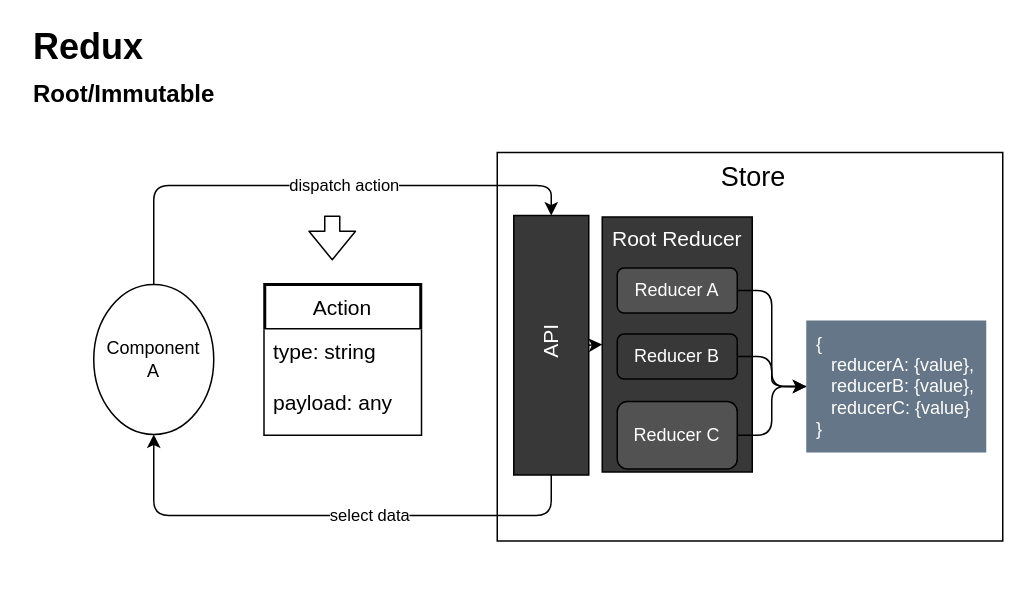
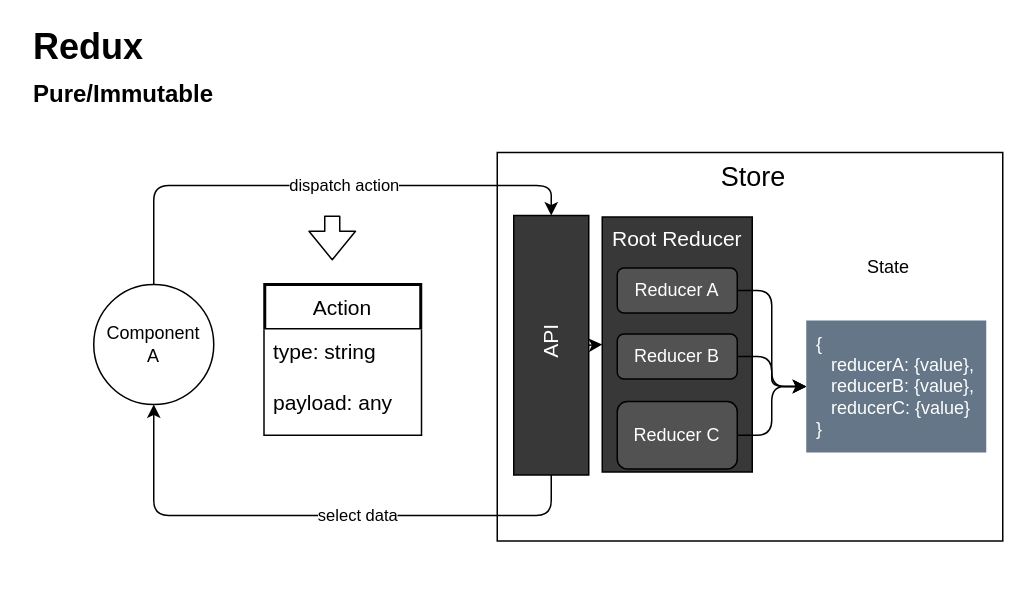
  <mxCell id="0" />
  <mxCell id="1" parent="0" />
- <mxCell id="2" value="Component&lt;br&gt;A" style="ellipse;whiteSpace=wrap;html=1;aspect=fixed;" parent="1" vertex="1"><mxGeometry x="62" y="189" width="80" height="100" as="geometry" /></mxCell>
+ <mxCell id="2" value="Component&lt;br&gt;A" style="ellipse;whiteSpace=wrap;html=1;aspect=fixed;" parent="1" vertex="1"><mxGeometry x="62" y="189" width="80" height="80" as="geometry" /></mxCell>
  <mxCell id="3" value="Store" style="rounded=0;whiteSpace=wrap;html=1;verticalAlign=top;align=center;spacingLeft=5;fontSize=18;glass=0;shadow=0;sketch=0;" parent="1" vertex="1"><mxGeometry x="331" y="101" width="337" height="259" as="geometry" /></mxCell>
  <mxCell id="4" value="Root Reducer" style="whiteSpace=wrap;html=1;rounded=0;shadow=0;glass=0;sketch=0;fontSize=14;fontColor=#FFFFFF;verticalAlign=top;align=left;spacingLeft=5;fillColor=#383838;" parent="1" vertex="1"><mxGeometry x="401" y="144" width="100" height="170" as="geometry" /></mxCell>
  <mxCell id="5" style="edgeStyle=orthogonalEdgeStyle;html=1;exitX=1;exitY=0.5;exitDx=0;exitDy=0;entryX=0;entryY=0.5;entryDx=0;entryDy=0;fontSize=12;fontColor=#FFFFFF;" parent="1" source="6" target="11" edge="1"><mxGeometry relative="1" as="geometry"><mxPoint x="556" y="237" as="targetPoint" /></mxGeometry></mxCell>
  <mxCell id="6" value="Reducer A" style="rounded=1;whiteSpace=wrap;html=1;shadow=0;glass=0;sketch=0;fontSize=12;fontColor=#FFFFFF;fillColor=#525252;" parent="1" vertex="1"><mxGeometry x="411" y="178" width="80" height="30" as="geometry" /></mxCell>
- <mxCell id="7" style="edgeStyle=orthogonalEdgeStyle;html=1;exitX=1;exitY=0.5;exitDx=0;exitDy=0;fontSize=12;fontColor=#FFFFFF;entryX=0;entryY=0.5;entryDx=0;entryDy=0;endArrow=none;" parent="1" source="8" target="11" edge="1"><mxGeometry relative="1" as="geometry"><mxPoint x="556" y="237" as="targetPoint" /></mxGeometry></mxCell>
- <mxCell id="8" value="Reducer B" style="rounded=1;whiteSpace=wrap;html=1;shadow=0;glass=0;sketch=0;fontSize=12;fontColor=#FFFFFF;fillColor=#383838;" parent="1" vertex="1"><mxGeometry x="411" y="222" width="80" height="30" as="geometry" /></mxCell>
+ <mxCell id="7" style="edgeStyle=orthogonalEdgeStyle;html=1;exitX=1;exitY=0.5;exitDx=0;exitDy=0;fontSize=12;fontColor=#FFFFFF;entryX=0;entryY=0.5;entryDx=0;entryDy=0;" parent="1" source="8" target="11" edge="1"><mxGeometry relative="1" as="geometry"><mxPoint x="556" y="237" as="targetPoint" /></mxGeometry></mxCell>
+ <mxCell id="8" value="Reducer B" style="rounded=1;whiteSpace=wrap;html=1;shadow=0;glass=0;sketch=0;fontSize=12;fontColor=#FFFFFF;fillColor=#525252;" parent="1" vertex="1"><mxGeometry x="411" y="222" width="80" height="30" as="geometry" /></mxCell>
  <mxCell id="9" style="edgeStyle=orthogonalEdgeStyle;html=1;exitX=1;exitY=0.5;exitDx=0;exitDy=0;entryX=0;entryY=0.5;entryDx=0;entryDy=0;fontSize=12;fontColor=#FFFFFF;" parent="1" source="10" target="11" edge="1"><mxGeometry relative="1" as="geometry"><mxPoint x="556" y="237" as="targetPoint" /></mxGeometry></mxCell>
  <mxCell id="10" value="Reducer C" style="rounded=1;whiteSpace=wrap;html=1;shadow=0;glass=0;sketch=0;fontSize=12;fontColor=#FFFFFF;fillColor=#525252;" parent="1" vertex="1"><mxGeometry x="411" y="267" width="80" height="45" as="geometry" /></mxCell>
  <mxCell id="11" value="{&lt;br style=&quot;font-size: 12px;&quot;&gt;&lt;div style=&quot;font-size: 12px;&quot;&gt;&lt;span style=&quot;font-size: 12px;&quot;&gt;&amp;nbsp; &amp;nbsp;reducerA: {value},&lt;/span&gt;&lt;/div&gt;&lt;div style=&quot;font-size: 12px;&quot;&gt;&lt;span style=&quot;font-size: 12px;&quot;&gt;&amp;nbsp; &amp;nbsp;reducerB: {value},&lt;/span&gt;&lt;/div&gt;&lt;div style=&quot;font-size: 12px;&quot;&gt;&lt;span style=&quot;font-size: 12px;&quot;&gt;&amp;nbsp; &amp;nbsp;reducerC: {value}&lt;/span&gt;&lt;/div&gt;}" style="text;html=1;strokeColor=none;fillColor=#647687;align=left;verticalAlign=middle;whiteSpace=wrap;rounded=0;shadow=0;glass=0;sketch=0;fontSize=12;fontColor=#ffffff;spacingLeft=5;spacingTop=5;spacingBottom=5;spacingRight=5;" parent="1" vertex="1"><mxGeometry x="537" y="213" width="120" height="88" as="geometry" /></mxCell>
+ <mxCell id="12" value="State" style="text;html=1;strokeColor=none;fillColor=none;align=center;verticalAlign=middle;whiteSpace=wrap;rounded=0;fontStyle=0" parent="1" vertex="1"><mxGeometry x="534" y="163" width="116" height="30" as="geometry" /></mxCell>
  <mxCell id="13" style="edgeStyle=none;html=1;exitX=1;exitY=0.5;exitDx=0;exitDy=0;entryX=0;entryY=0.5;entryDx=0;entryDy=0;" parent="1" source="15" target="4" edge="1"><mxGeometry relative="1" as="geometry" /></mxCell>
  <mxCell id="14" value="select data" style="edgeStyle=elbowEdgeStyle;html=1;exitX=0.5;exitY=1;exitDx=0;exitDy=0;entryX=0.5;entryY=1;entryDx=0;entryDy=0;" parent="1" source="15" target="2" edge="1"><mxGeometry x="-0.146" relative="1" as="geometry"><Array as="points"><mxPoint x="205" y="343" /><mxPoint x="215" y="353" /><mxPoint x="215" y="373" /></Array><mxPoint as="offset" /></mxGeometry></mxCell>
  <mxCell id="15" value="API" style="whiteSpace=wrap;html=1;rounded=0;shadow=0;glass=0;sketch=0;fontSize=14;fontColor=#FFFFFF;fillColor=#383838;verticalAlign=middle;align=center;spacingLeft=5;horizontal=0;" parent="1" vertex="1"><mxGeometry x="342" y="143" width="50" height="173" as="geometry" /></mxCell>
  <mxCell id="16" value="dispatch action" style="edgeStyle=elbowEdgeStyle;html=1;exitX=0.5;exitY=0;exitDx=0;exitDy=0;entryX=0.5;entryY=0;entryDx=0;entryDy=0;" parent="1" source="2" target="15" edge="1"><mxGeometry x="0.098" relative="1" as="geometry"><Array as="points"><mxPoint x="185" y="123" /><mxPoint x="102" y="143" /></Array><mxPoint as="offset" /></mxGeometry></mxCell>
- <mxCell id="17" value="Redux&lt;br&gt;&lt;font size=&quot;3&quot;&gt;Root/Immutable&lt;/font&gt;" style="text;html=1;strokeColor=none;fillColor=none;align=left;verticalAlign=middle;whiteSpace=wrap;rounded=0;fontSize=24;fontStyle=1" parent="1" vertex="1"><mxGeometry x="20" y="20" width="131" height="50" as="geometry" /></mxCell>
+ <mxCell id="17" value="Redux&lt;br&gt;&lt;font size=&quot;3&quot;&gt;Pure/Immutable&lt;/font&gt;" style="text;html=1;strokeColor=none;fillColor=none;align=left;verticalAlign=middle;whiteSpace=wrap;rounded=0;fontSize=24;fontStyle=1" parent="1" vertex="1"><mxGeometry x="20" y="20" width="131" height="50" as="geometry" /></mxCell>
  <mxCell id="18" value="Action" style="swimlane;childLayout=stackLayout;horizontal=1;startSize=30;horizontalStack=0;rounded=0;fontSize=14;fontStyle=0;strokeWidth=2;resizeParent=0;resizeLast=1;shadow=0;dashed=0;align=center;" parent="1" vertex="1"><mxGeometry x="176" y="189" width="104" height="100" as="geometry" /></mxCell>
  <mxCell id="19" value="type: string&#10;&#10;payload: any" style="align=left;strokeColor=none;fillColor=default;spacingLeft=4;fontSize=14;verticalAlign=top;resizable=0;rotatable=0;part=1;" parent="18" vertex="1"><mxGeometry y="30" width="104" height="70" as="geometry" /></mxCell>
  <mxCell id="20" value="" style="shape=flexArrow;endArrow=classic;html=1;fontSize=16;" parent="1" edge="1"><mxGeometry width="50" height="50" relative="1" as="geometry"><mxPoint x="221" y="143" as="sourcePoint" /><mxPoint x="221" y="173" as="targetPoint" /></mxGeometry></mxCell>
